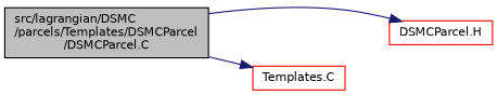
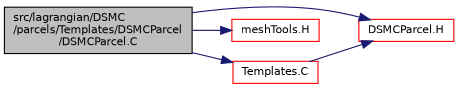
  digraph {
    rankdir=LR
    node [color=red fontname=Helvetica fontsize=10 shape=record]
    edge [color=midnightblue fontname=Helvetica fontsize=10 labelfontname=Helvetica labelfontsize=10 style=solid]
    n1 [color=black fillcolor=grey75 fontcolor=black height=0.2 label="src/lagrangian/DSMC\l/parcels/Templates/DSMCParcel\l/DSMCParcel.C" style=filled width=0.4]
    n2 [height=0.2 label="DSMCParcel.H" width=0.4]
+   n3 [height=0.2 label="meshTools.H" width=0.4]
    n4 [height=0.2 label="Templates.C" width=0.4]
    n1 -> n2
+   n1 -> n3
    n1 -> n4
+   n4 -> n2
  }
